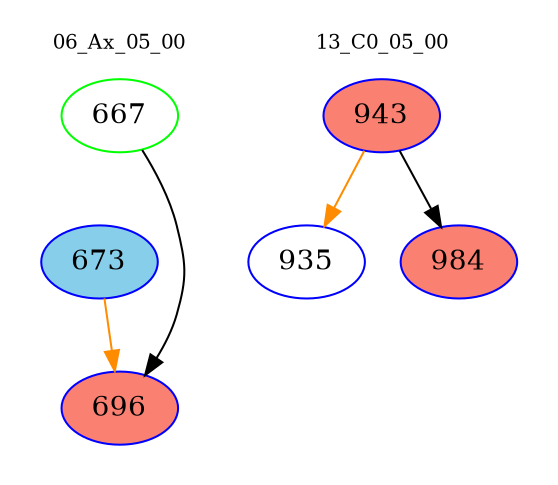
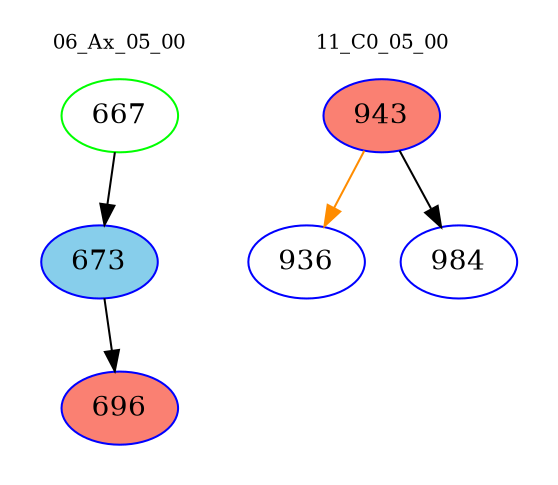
  digraph {
    node [color=blue fillcolor=white style=filled]
    edge [color=black]
    n1 [color=green label=667]
    n2 [fillcolor=skyblue label=673]
    n3 [fillcolor=salmon label=696]
    n4 [fillcolor=salmon label=943]
-   n5 [label=935]
-   n6 [fillcolor=salmon label=984]
+   n5 [label=936]
+   n6 [label=984]
    subgraph cluster_1 {
      color=white
      fontsize=10
      label="06_Ax_05_00"
      n1
      n2
      n3
    }
    subgraph cluster_2 {
      color=white
      fontsize=10
-     label="13_C0_05_00"
+     label="11_C0_05_00"
      n4
      n5
      n6
    }
-   n1 -> n3
-   n2 -> n3 [color=darkorange]
+   n1 -> n2
+   n2 -> n3
    n4 -> n5 [color=darkorange]
    n4 -> n6
  }
